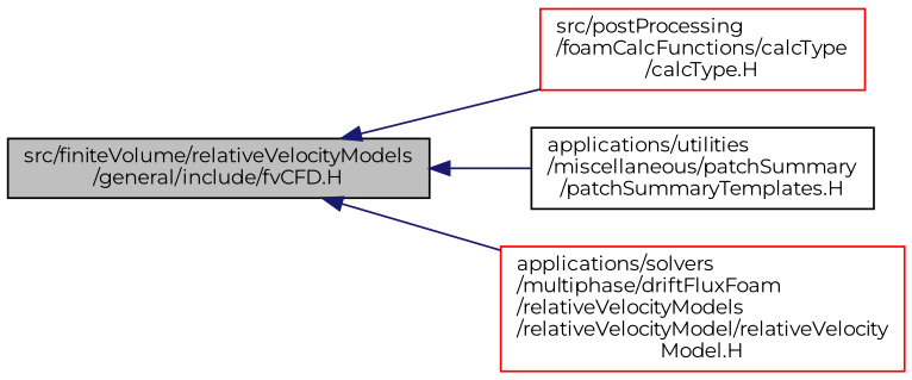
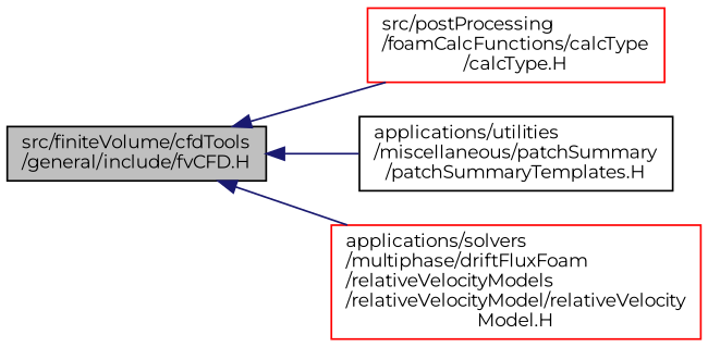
  digraph {
    rankdir=LR
    fontname=Montserrat
    node [color=black fontname=Montserrat fontsize=10 shape=record]
    edge [color=midnightblue dir=back fontname=Montserrat fontsize=10 labelfontname=FreeSans labelfontsize=10 style=solid]
-   n1 [fillcolor=grey75 fontcolor=black height=0.2 label="src/finiteVolume/relativeVelocityModels\l/general/include/fvCFD.H" style=filled width=0.4]
+   n1 [fillcolor=grey75 fontcolor=black height=0.2 label="src/finiteVolume/cfdTools\l/general/include/fvCFD.H" style=filled width=0.4]
    n2 [color=red height=0.2 label="src/postProcessing\l/foamCalcFunctions/calcType\l/calcType.H" width=0.4]
    n3 [height=0.2 label="applications/utilities\l/miscellaneous/patchSummary\l/patchSummaryTemplates.H" width=0.4]
    n4 [color=red height=0.2 label="applications/solvers\l/multiphase/driftFluxFoam\l/relativeVelocityModels\l/relativeVelocityModel/relativeVelocity\lModel.H" width=0.4]
    n1 -> n2
    n1 -> n3
    n1 -> n4
  }
